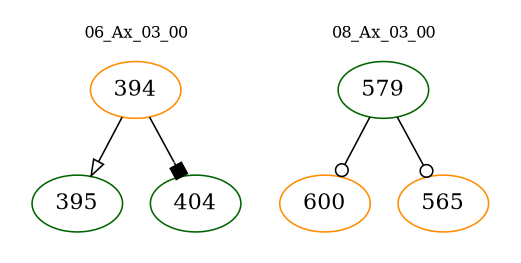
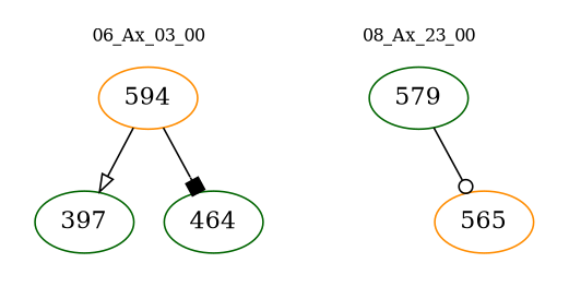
  digraph {
    node [color=darkorange]
    edge [arrowhead=odot color=black]
-   n1 [label=394]
-   n2 [color=darkgreen label=395]
-   n3 [color=darkgreen label=404]
+   n1 [label=594]
+   n2 [color=darkgreen label=397]
+   n3 [color=darkgreen label=464]
    n4 [color=darkgreen label=579]
-   n5 [label=600]
    n6 [label=565]
    subgraph cluster_1 {
      color=white
      fontsize=10
      label="06_Ax_03_00"
      n1
      n2
      n3
    }
    subgraph cluster_2 {
      color=white
      fontsize=10
-     label="08_Ax_03_00"
+     label="08_Ax_23_00"
      n4
-     n5
      n6
    }
    n1 -> n2 [arrowhead=onormal]
    n1 -> n3 [arrowhead=box]
-   n4 -> n5
    n4 -> n6
  }
